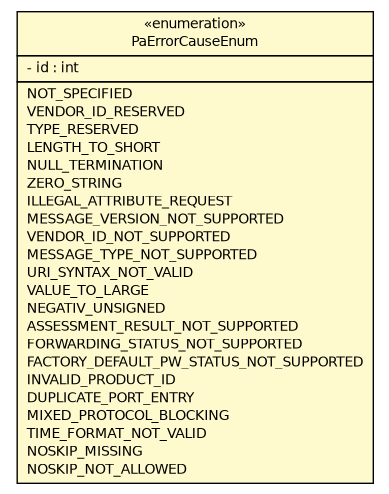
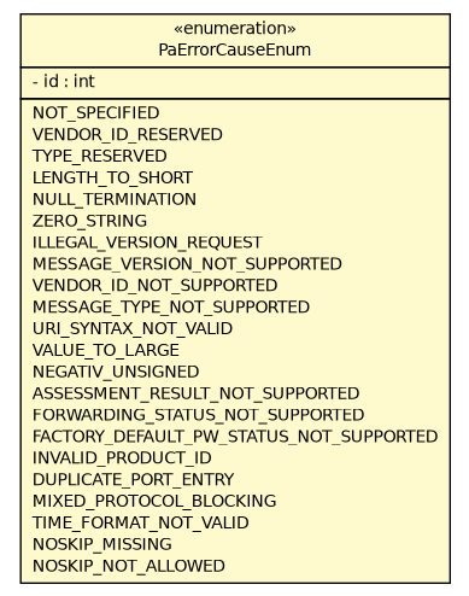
  digraph {
    nodesep=0.25
    ranksep=0.5
-   n1 [fontcolor=black fontname=Helvetica fontsize=10.0 label=<<table title="org.ietf.nea.pa.validate.enums.PaErrorCauseEnum" border="0" cellborder="1" cellspacing="0" cellpadding="2" port="p" bgcolor="lemonChiffon" href="./PaErrorCauseEnum.html"> 		<tr><td><table border="0" cellspacing="0" cellpadding="1"> <tr><td align="center" balign="center"> &#171;enumeration&#187; </td></tr> <tr><td align="center" balign="center"> PaErrorCauseEnum </td></tr> 		</table></td></tr> 		<tr><td><table border="0" cellspacing="0" cellpadding="1"> <tr><td align="left" balign="left"> - id : int </td></tr> 		</table></td></tr> 		<tr><td><table border="0" cellspacing="0" cellpadding="1"> <tr><td align="left" balign="left"> NOT_SPECIFIED </td></tr> <tr><td align="left" balign="left"> VENDOR_ID_RESERVED </td></tr> <tr><td align="left" balign="left"> TYPE_RESERVED </td></tr> <tr><td align="left" balign="left"> LENGTH_TO_SHORT </td></tr> <tr><td align="left" balign="left"> NULL_TERMINATION </td></tr> <tr><td align="left" balign="left"> ZERO_STRING </td></tr> <tr><td align="left" balign="left"> ILLEGAL_ATTRIBUTE_REQUEST </td></tr> <tr><td align="left" balign="left"> MESSAGE_VERSION_NOT_SUPPORTED </td></tr> <tr><td align="left" balign="left"> VENDOR_ID_NOT_SUPPORTED </td></tr> <tr><td align="left" balign="left"> MESSAGE_TYPE_NOT_SUPPORTED </td></tr> <tr><td align="left" balign="left"> URI_SYNTAX_NOT_VALID </td></tr> <tr><td align="left" balign="left"> VALUE_TO_LARGE </td></tr> <tr><td align="left" balign="left"> NEGATIV_UNSIGNED </td></tr> <tr><td align="left" balign="left"> ASSESSMENT_RESULT_NOT_SUPPORTED </td></tr> <tr><td align="left" balign="left"> FORWARDING_STATUS_NOT_SUPPORTED </td></tr> <tr><td align="left" balign="left"> FACTORY_DEFAULT_PW_STATUS_NOT_SUPPORTED </td></tr> <tr><td align="left" balign="left"> INVALID_PRODUCT_ID </td></tr> <tr><td align="left" balign="left"> DUPLICATE_PORT_ENTRY </td></tr> <tr><td align="left" balign="left"> MIXED_PROTOCOL_BLOCKING </td></tr> <tr><td align="left" balign="left"> TIME_FORMAT_NOT_VALID </td></tr> <tr><td align="left" balign="left"> NOSKIP_MISSING </td></tr> <tr><td align="left" balign="left"> NOSKIP_NOT_ALLOWED </td></tr> 		</table></td></tr> 		</table>> shape=plaintext]
+   n1 [fontcolor=black fontname=Helvetica fontsize=10.0 label=<<table title="org.ietf.nea.pa.validate.enums.PaErrorCauseEnum" border="0" cellborder="1" cellspacing="0" cellpadding="2" port="p" bgcolor="lemonChiffon" href="./PaErrorCauseEnum.html"> 		<tr><td><table border="0" cellspacing="0" cellpadding="1"> <tr><td align="center" balign="center"> &#171;enumeration&#187; </td></tr> <tr><td align="center" balign="center"> PaErrorCauseEnum </td></tr> 		</table></td></tr> 		<tr><td><table border="0" cellspacing="0" cellpadding="1"> <tr><td align="left" balign="left"> - id : int </td></tr> 		</table></td></tr> 		<tr><td><table border="0" cellspacing="0" cellpadding="1"> <tr><td align="left" balign="left"> NOT_SPECIFIED </td></tr> <tr><td align="left" balign="left"> VENDOR_ID_RESERVED </td></tr> <tr><td align="left" balign="left"> TYPE_RESERVED </td></tr> <tr><td align="left" balign="left"> LENGTH_TO_SHORT </td></tr> <tr><td align="left" balign="left"> NULL_TERMINATION </td></tr> <tr><td align="left" balign="left"> ZERO_STRING </td></tr> <tr><td align="left" balign="left"> ILLEGAL_VERSION_REQUEST </td></tr> <tr><td align="left" balign="left"> MESSAGE_VERSION_NOT_SUPPORTED </td></tr> <tr><td align="left" balign="left"> VENDOR_ID_NOT_SUPPORTED </td></tr> <tr><td align="left" balign="left"> MESSAGE_TYPE_NOT_SUPPORTED </td></tr> <tr><td align="left" balign="left"> URI_SYNTAX_NOT_VALID </td></tr> <tr><td align="left" balign="left"> VALUE_TO_LARGE </td></tr> <tr><td align="left" balign="left"> NEGATIV_UNSIGNED </td></tr> <tr><td align="left" balign="left"> ASSESSMENT_RESULT_NOT_SUPPORTED </td></tr> <tr><td align="left" balign="left"> FORWARDING_STATUS_NOT_SUPPORTED </td></tr> <tr><td align="left" balign="left"> FACTORY_DEFAULT_PW_STATUS_NOT_SUPPORTED </td></tr> <tr><td align="left" balign="left"> INVALID_PRODUCT_ID </td></tr> <tr><td align="left" balign="left"> DUPLICATE_PORT_ENTRY </td></tr> <tr><td align="left" balign="left"> MIXED_PROTOCOL_BLOCKING </td></tr> <tr><td align="left" balign="left"> TIME_FORMAT_NOT_VALID </td></tr> <tr><td align="left" balign="left"> NOSKIP_MISSING </td></tr> <tr><td align="left" balign="left"> NOSKIP_NOT_ALLOWED </td></tr> 		</table></td></tr> 		</table>> shape=plaintext]
  }
